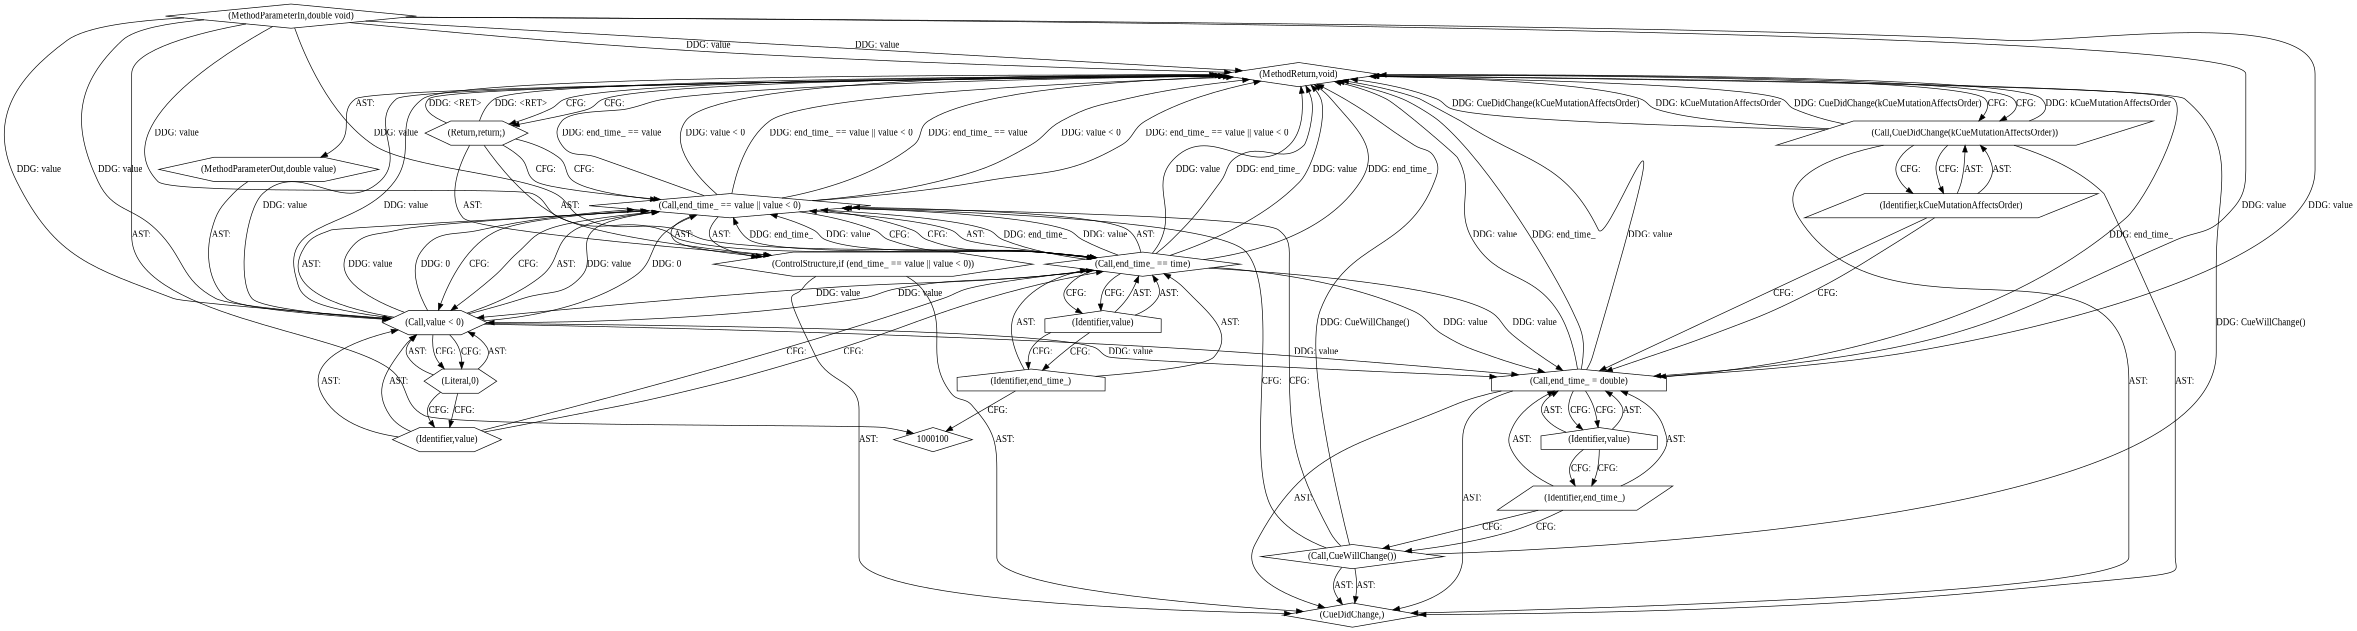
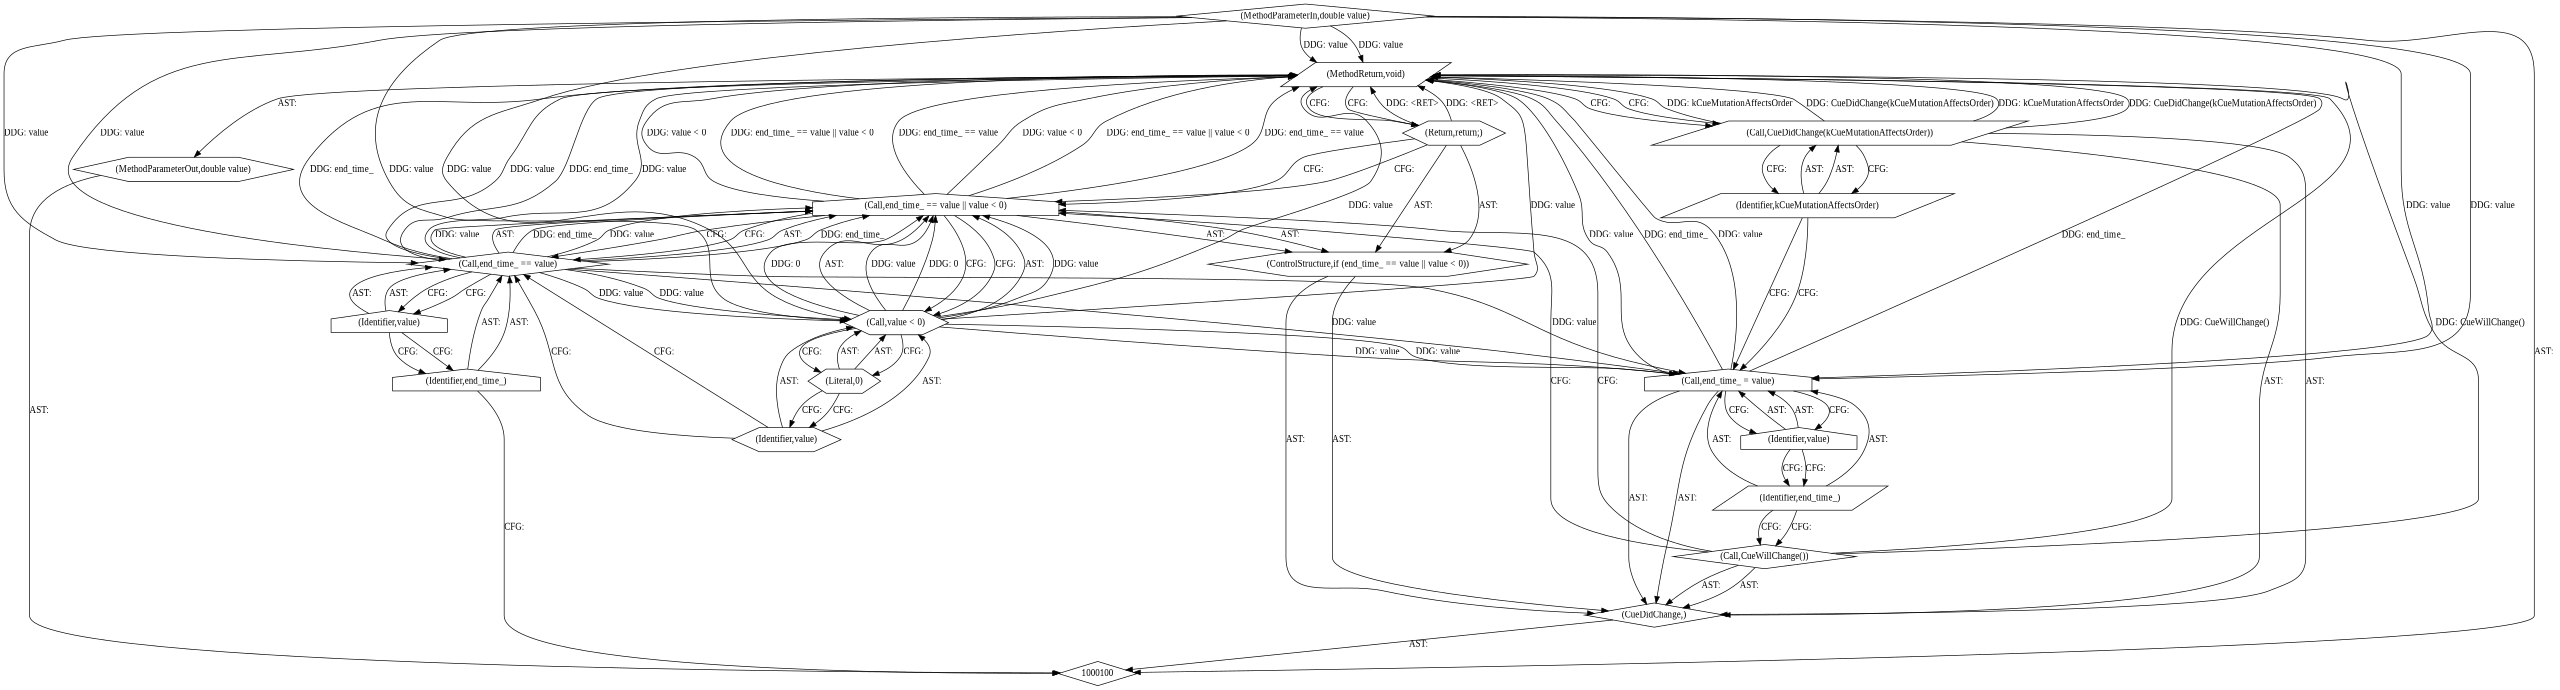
  digraph {
    fontname="Liberation Serif"
    node [fontname="Liberation Serif" shape=hexagon]
    edge [fontname="Liberation Serif"]
-   n1 [label="(MethodReturn,void)" shape=diamond]
+   n1 [label="(MethodReturn,void)" shape=parallelogram]
    n2 [label="(Return,return;)"]
    n3 [label="(Call,CueDidChange(kCueMutationAffectsOrder))" shape=parallelogram]
    n4 [label="(MethodParameterOut,double value)"]
    n5 [label="(ControlStructure,if (end_time_ == value || value < 0))"]
-   n6 [label="(Call,end_time_ == value || value < 0)" shape=diamond]
+   n6 [label="(Call,end_time_ == value || value < 0)" shape=house]
    n7 [label="(CueDidChange,)" shape=diamond]
    n8 [label="(Identifier,kCueMutationAffectsOrder)" shape=parallelogram]
    1000100 [shape=diamond]
-   n10 [label="(MethodParameterIn,double void)" shape=diamond]
+   n10 [label="(MethodParameterIn,double value)" shape=diamond]
    n11 [label="(Call,value < 0)"]
-   n12 [label="(Call,end_time_ == time)" shape=diamond]
-   n13 [label="(Call,end_time_ = double)" shape=house]
+   n12 [label="(Call,end_time_ == value)" shape=diamond]
+   n13 [label="(Call,end_time_ = value)" shape=house]
    n14 [label="(Literal,0)"]
    n15 [label="(Identifier,value)" shape=house]
    n16 [label="(Identifier,value)" shape=house]
    n17 [label="(Identifier,end_time_)" shape=house]
    n18 [label="(Identifier,value)"]
    n19 [label="(Call,CueWillChange())" shape=diamond]
    n20 [label="(Identifier,end_time_)" shape=parallelogram]
    n1 -> n2 [label="CFG: "]
    n1 -> n2 [label="CFG: "]
    n1 -> n3 [label="CFG: "]
    n1 -> n3 [label="CFG: "]
    n1 -> n4 [label="AST: "]
    n2 -> n1 [label="DDG: <RET>"]
    n2 -> n1 [label="DDG: <RET>"]
    n2 -> n5 [label="AST: "]
    n2 -> n5 [label="AST: "]
    n2 -> n6 [label="CFG: "]
    n2 -> n6 [label="CFG: "]
    n3 -> n1 [label="DDG: kCueMutationAffectsOrder"]
    n3 -> n1 [label="DDG: CueDidChange(kCueMutationAffectsOrder)"]
    n3 -> n1 [label="DDG: kCueMutationAffectsOrder"]
    n3 -> n1 [label="DDG: CueDidChange(kCueMutationAffectsOrder)"]
    n3 -> n7 [label="AST: "]
    n3 -> n7 [label="AST: "]
    n3 -> n8 [label="CFG: "]
    n3 -> n8 [label="CFG: "]
-   n4 -> n11 [label="AST: "]
+   n4 -> 1000100 [label="AST: "]
    n5 -> n7 [label="AST: "]
    n5 -> n7 [label="AST: "]
    n6 -> n1 [label="DDG: value < 0"]
    n6 -> n1 [label="DDG: end_time_ == value || value < 0"]
    n6 -> n1 [label="DDG: end_time_ == value"]
    n6 -> n1 [label="DDG: value < 0"]
    n6 -> n1 [label="DDG: end_time_ == value || value < 0"]
    n6 -> n1 [label="DDG: end_time_ == value"]
    n6 -> n5 [label="AST: "]
    n6 -> n5 [label="AST: "]
    n6 -> n11 [label="CFG: "]
    n6 -> n11 [label="CFG: "]
    n6 -> n12 [label="CFG: "]
    n6 -> n12 [label="CFG: "]
+   n7 -> 1000100 [label="AST: "]
    n8 -> n3 [label="AST: "]
    n8 -> n3 [label="AST: "]
    n8 -> n13 [label="CFG: "]
    n8 -> n13 [label="CFG: "]
    n10 -> n1 [label="DDG: value"]
    n10 -> n1 [label="DDG: value"]
    n10 -> 1000100 [label="AST: "]
    n10 -> n11 [label="DDG: value"]
    n10 -> n11 [label="DDG: value"]
    n10 -> n12 [label="DDG: value"]
    n10 -> n12 [label="DDG: value"]
    n10 -> n13 [label="DDG: value"]
    n10 -> n13 [label="DDG: value"]
    n11 -> n1 [label="DDG: value"]
    n11 -> n1 [label="DDG: value"]
    n11 -> n6 [label="AST: "]
    n11 -> n6 [label="DDG: value"]
    n11 -> n6 [label="DDG: 0"]
    n11 -> n6 [label="AST: "]
    n11 -> n6 [label="DDG: value"]
    n11 -> n6 [label="DDG: 0"]
    n11 -> n13 [label="DDG: value"]
    n11 -> n13 [label="DDG: value"]
    n11 -> n14 [label="CFG: "]
    n11 -> n14 [label="CFG: "]
    n12 -> n1 [label="DDG: value"]
    n12 -> n1 [label="DDG: end_time_"]
    n12 -> n1 [label="DDG: value"]
    n12 -> n1 [label="DDG: end_time_"]
    n12 -> n6 [label="AST: "]
    n12 -> n6 [label="DDG: end_time_"]
    n12 -> n6 [label="DDG: value"]
    n12 -> n6 [label="AST: "]
    n12 -> n6 [label="DDG: end_time_"]
    n12 -> n6 [label="DDG: value"]
    n12 -> n11 [label="DDG: value"]
    n12 -> n11 [label="DDG: value"]
    n12 -> n13 [label="DDG: value"]
    n12 -> n13 [label="DDG: value"]
    n12 -> n15 [label="CFG: "]
    n12 -> n15 [label="CFG: "]
    n13 -> n1 [label="DDG: end_time_"]
    n13 -> n1 [label="DDG: value"]
    n13 -> n1 [label="DDG: end_time_"]
    n13 -> n1 [label="DDG: value"]
    n13 -> n7 [label="AST: "]
    n13 -> n7 [label="AST: "]
    n13 -> n16 [label="CFG: "]
    n13 -> n16 [label="CFG: "]
    n14 -> n11 [label="AST: "]
    n14 -> n11 [label="AST: "]
    n14 -> n18 [label="CFG: "]
    n14 -> n18 [label="CFG: "]
    n15 -> n12 [label="AST: "]
    n15 -> n12 [label="AST: "]
    n15 -> n17 [label="CFG: "]
    n15 -> n17 [label="CFG: "]
    n16 -> n13 [label="AST: "]
    n16 -> n13 [label="AST: "]
    n16 -> n20 [label="CFG: "]
    n16 -> n20 [label="CFG: "]
    n17 -> 1000100 [label="CFG: "]
    n17 -> n12 [label="AST: "]
    n17 -> n12 [label="AST: "]
    n18 -> n11 [label="AST: "]
    n18 -> n11 [label="AST: "]
    n18 -> n12 [label="CFG: "]
    n18 -> n12 [label="CFG: "]
    n19 -> n1 [label="DDG: CueWillChange()"]
    n19 -> n1 [label="DDG: CueWillChange()"]
    n19 -> n6 [label="CFG: "]
    n19 -> n6 [label="CFG: "]
    n19 -> n7 [label="AST: "]
    n19 -> n7 [label="AST: "]
    n20 -> n13 [label="AST: "]
    n20 -> n13 [label="AST: "]
    n20 -> n19 [label="CFG: "]
    n20 -> n19 [label="CFG: "]
  }
